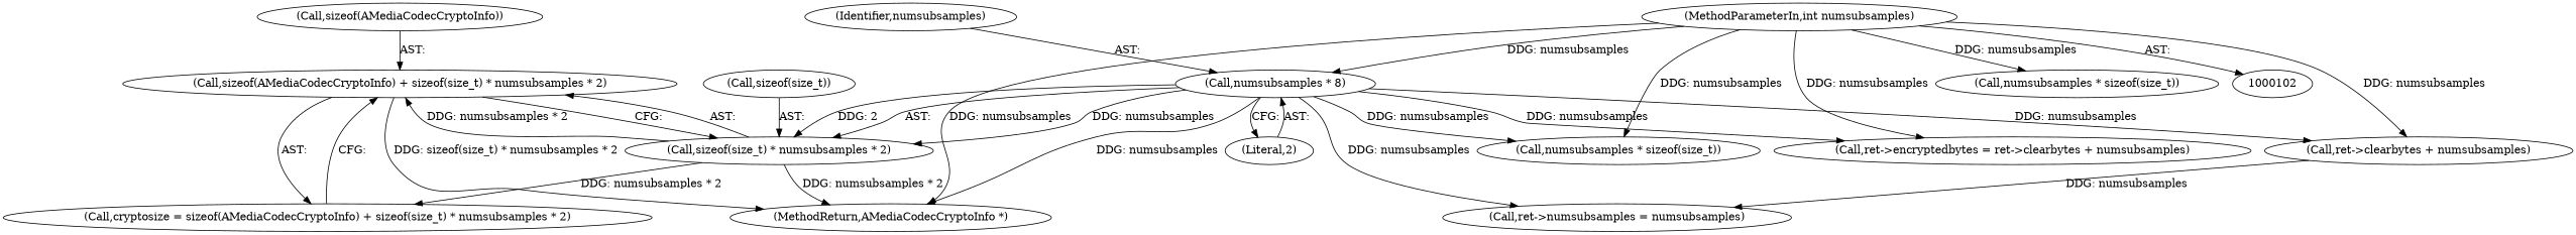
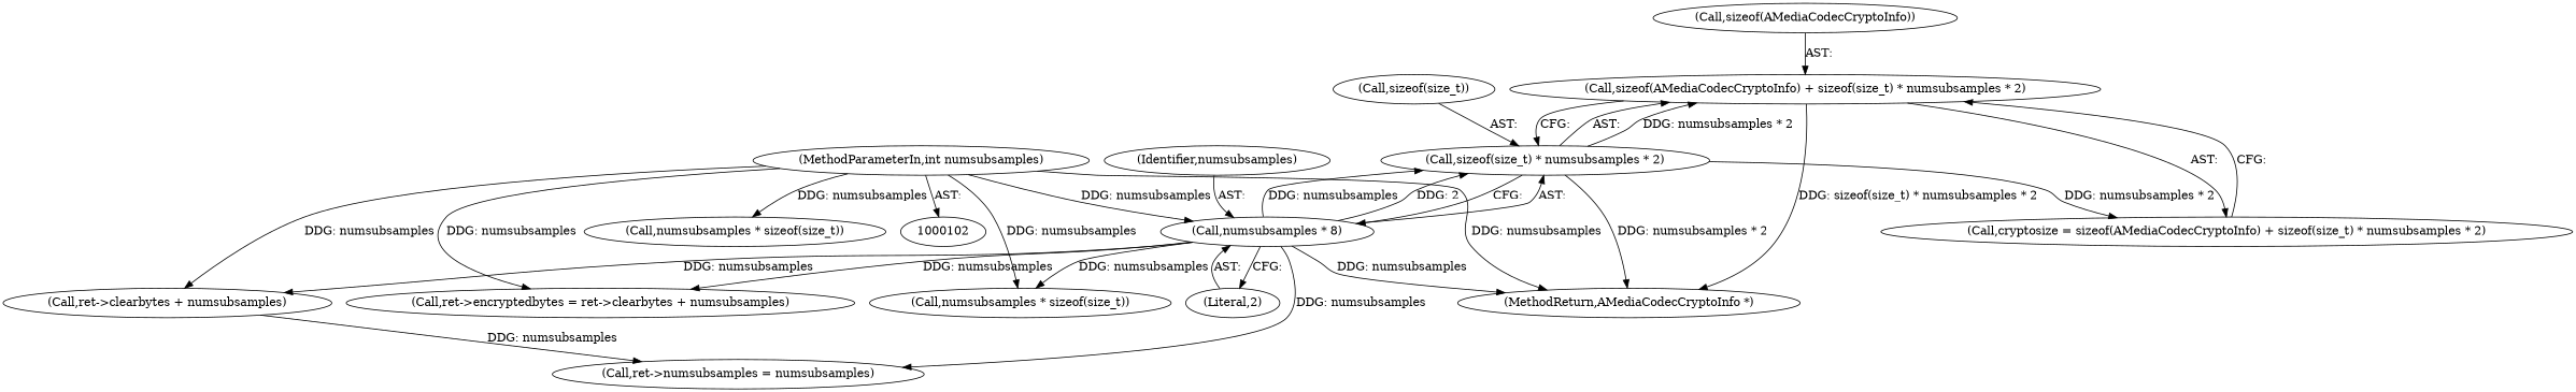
  digraph {
    n1 [label="(Call,sizeof(AMediaCodecCryptoInfo) + sizeof(size_t) * numsubsamples * 2)"]
    n2 [label="(Call,sizeof(size_t) * numsubsamples * 2)"]
    n3 [label="(Call,cryptosize = sizeof(AMediaCodecCryptoInfo) + sizeof(size_t) * numsubsamples * 2)"]
    n4 [label="(MethodReturn,AMediaCodecCryptoInfo *)"]
    n5 [label="(Call,numsubsamples * 8)"]
    n6 [label="(Call,numsubsamples * sizeof(size_t))"]
    n7 [label="(Call,ret->clearbytes + numsubsamples)"]
    n8 [label="(Call,ret->encryptedbytes = ret->clearbytes + numsubsamples)"]
    n9 [label="(Call,ret->numsubsamples = numsubsamples)"]
    n10 [label="(Literal,2)"]
    n11 [label="(MethodParameterIn,int numsubsamples)"]
    n12 [label="(Call,numsubsamples * sizeof(size_t))"]
    1000102
    n14 [label="(Call,sizeof(size_t))"]
    n15 [label="(Call,sizeof(AMediaCodecCryptoInfo))"]
    n16 [label="(Identifier,numsubsamples)"]
    n1 -> n2 [label="CFG: "]
    n1 -> n3 [label="AST: "]
    n1 -> n4 [label="DDG: sizeof(size_t) * numsubsamples * 2"]
    n2 -> n1 [label="AST: "]
    n2 -> n1 [label="DDG: numsubsamples * 2"]
    n2 -> n3 [label="DDG: numsubsamples * 2"]
    n2 -> n4 [label="DDG: numsubsamples * 2"]
+   n2 -> n5 [label="CFG: "]
    n3 -> n1 [label="CFG: "]
    n5 -> n2 [label="AST: "]
    n5 -> n2 [label="DDG: numsubsamples"]
    n5 -> n2 [label="DDG: 2"]
    n5 -> n4 [label="DDG: numsubsamples"]
    n5 -> n6 [label="DDG: numsubsamples"]
    n5 -> n7 [label="DDG: numsubsamples"]
    n5 -> n8 [label="DDG: numsubsamples"]
    n5 -> n9 [label="DDG: numsubsamples"]
    n5 -> n10 [label="CFG: "]
    n7 -> n9 [label="DDG: numsubsamples"]
    n10 -> n5 [label="AST: "]
    n11 -> n4 [label="DDG: numsubsamples"]
    n11 -> n5 [label="DDG: numsubsamples"]
    n11 -> n6 [label="DDG: numsubsamples"]
    n11 -> n7 [label="DDG: numsubsamples"]
    n11 -> n8 [label="DDG: numsubsamples"]
    n11 -> n12 [label="DDG: numsubsamples"]
    n11 -> 1000102 [label="AST: "]
    n14 -> n2 [label="AST: "]
    n15 -> n1 [label="AST: "]
    n16 -> n5 [label="AST: "]
  }
